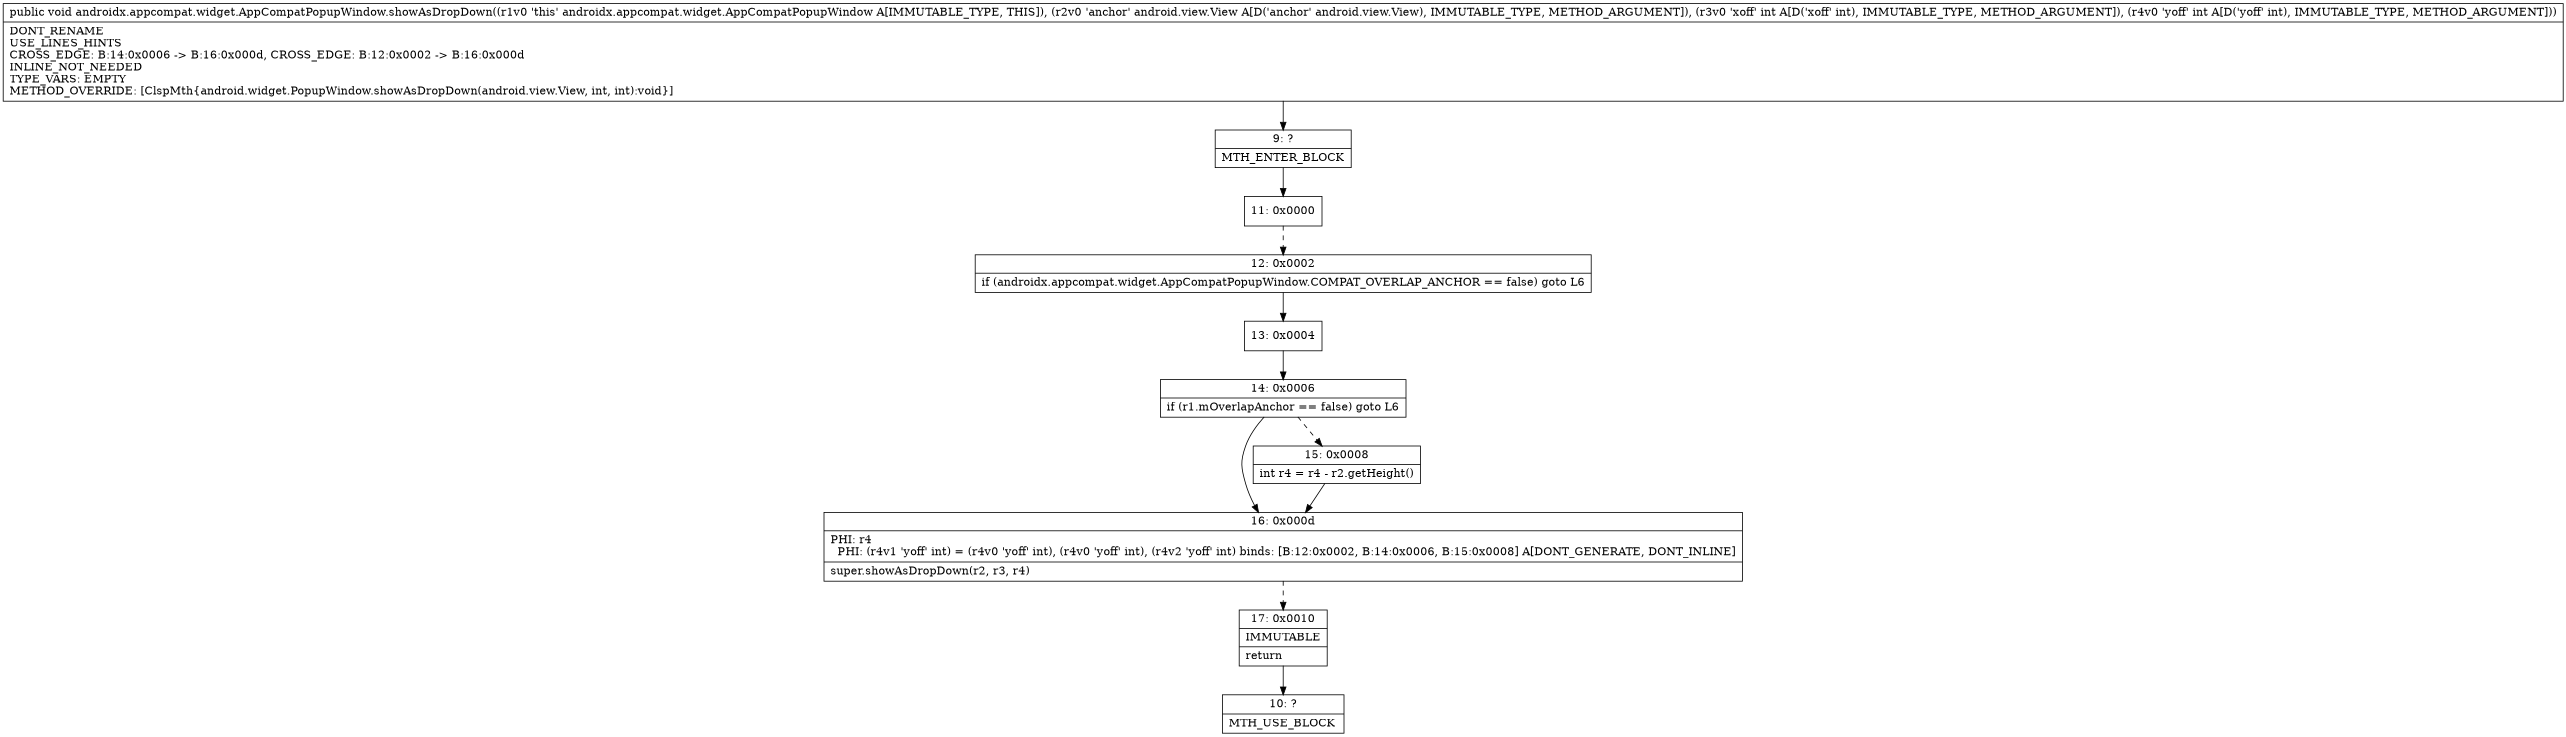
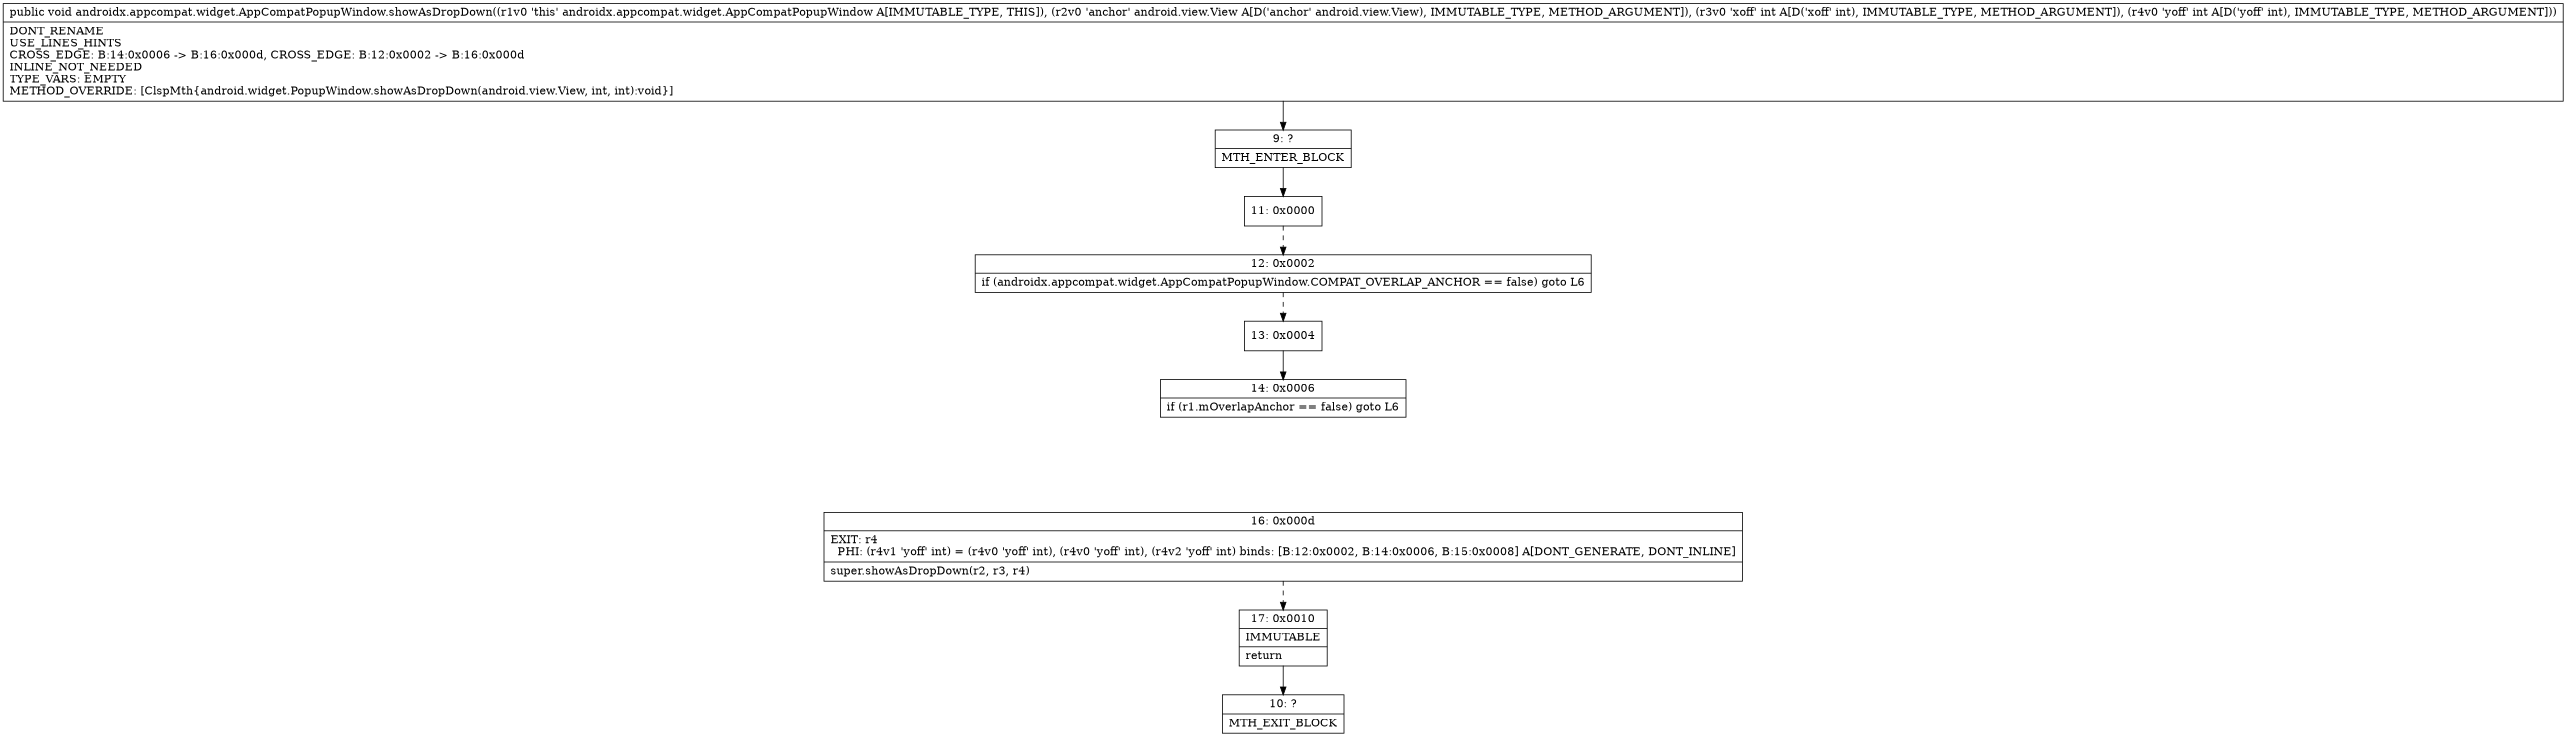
  digraph {
    node [shape=record]
    n1 [label="{9\:\ ?|MTH_ENTER_BLOCK\l}"]
    n2 [label="{11\:\ 0x0000}"]
    n3 [label="{12\:\ 0x0002|if (androidx.appcompat.widget.AppCompatPopupWindow.COMPAT_OVERLAP_ANCHOR == false) goto L6\l}"]
    n4 [label="{13\:\ 0x0004}"]
    n5 [label="{14\:\ 0x0006|if (r1.mOverlapAnchor == false) goto L6\l}"]
-   n6 [label="{16\:\ 0x000d|PHI: r4 \l  PHI: (r4v1 'yoff' int) = (r4v0 'yoff' int), (r4v0 'yoff' int), (r4v2 'yoff' int) binds: [B:12:0x0002, B:14:0x0006, B:15:0x0008] A[DONT_GENERATE, DONT_INLINE]\l|super.showAsDropDown(r2, r3, r4)\l}"]
+   n6 [label="{16\:\ 0x000d|EXIT: r4 \l  PHI: (r4v1 'yoff' int) = (r4v0 'yoff' int), (r4v0 'yoff' int), (r4v2 'yoff' int) binds: [B:12:0x0002, B:14:0x0006, B:15:0x0008] A[DONT_GENERATE, DONT_INLINE]\l|super.showAsDropDown(r2, r3, r4)\l}"]
    n7 [label="{17\:\ 0x0010|IMMUTABLE\l|return\l}"]
-   n8 [label="{15\:\ 0x0008|int r4 = r4 \- r2.getHeight()\l}"]
-   n9 [label="{10\:\ ?|MTH_USE_BLOCK\l}"]
+   n9 [label="{10\:\ ?|MTH_EXIT_BLOCK\l}"]
    n10 [label="{public void androidx.appcompat.widget.AppCompatPopupWindow.showAsDropDown((r1v0 'this' androidx.appcompat.widget.AppCompatPopupWindow A[IMMUTABLE_TYPE, THIS]), (r2v0 'anchor' android.view.View A[D('anchor' android.view.View), IMMUTABLE_TYPE, METHOD_ARGUMENT]), (r3v0 'xoff' int A[D('xoff' int), IMMUTABLE_TYPE, METHOD_ARGUMENT]), (r4v0 'yoff' int A[D('yoff' int), IMMUTABLE_TYPE, METHOD_ARGUMENT]))  | DONT_RENAME\lUSE_LINES_HINTS\lCROSS_EDGE: B:14:0x0006 \-\> B:16:0x000d, CROSS_EDGE: B:12:0x0002 \-\> B:16:0x000d\lINLINE_NOT_NEEDED\lTYPE_VARS: EMPTY\lMETHOD_OVERRIDE: [ClspMth\{android.widget.PopupWindow.showAsDropDown(android.view.View, int, int):void\}]\l}"]
    n1 -> n2
    n2 -> n3 [style=dashed]
-   n3 -> n4 [style=solid]
+   n3 -> n4 [style=dashed]
    n4 -> n5
-   n5 -> n6
-   n5 -> n8 [style=dashed]
    n6 -> n7 [style=dashed]
    n7 -> n9
-   n8 -> n6
    n10 -> n1
  }
